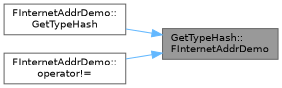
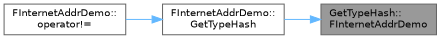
  digraph {
    rankdir=RL
    node [color=grey40 fillcolor=white fontname=Helvetica fontsize=10 shape=box style=filled]
    edge [color=steelblue1 dir=back fontname=Helvetica fontsize=10 labelfontname=Helvetica labelfontsize=10 style=solid]
    n1 [color=gray40 fillcolor=grey60 fontcolor=black height=0.2 label="GetTypeHash::\lFInternetAddrDemo" width=0.4]
    n2 [height=0.2 label="FInternetAddrDemo::\lGetTypeHash" width=0.4]
    n3 [height=0.2 label="FInternetAddrDemo::\loperator!=" width=0.4]
    n1 -> n2
-   n1 -> n3
+   n2 -> n3
  }
